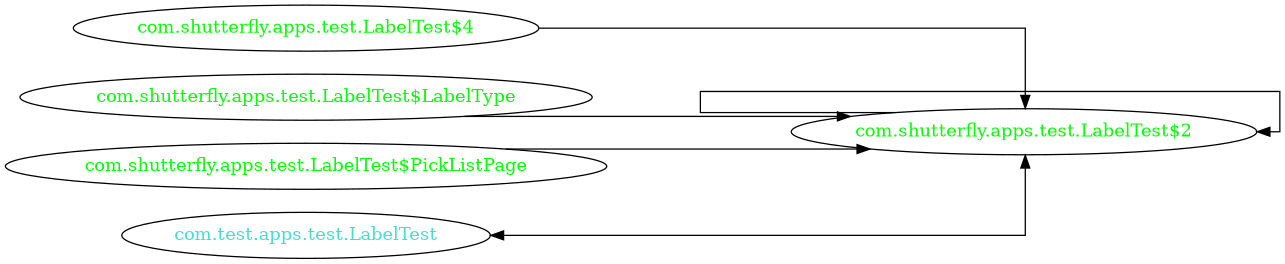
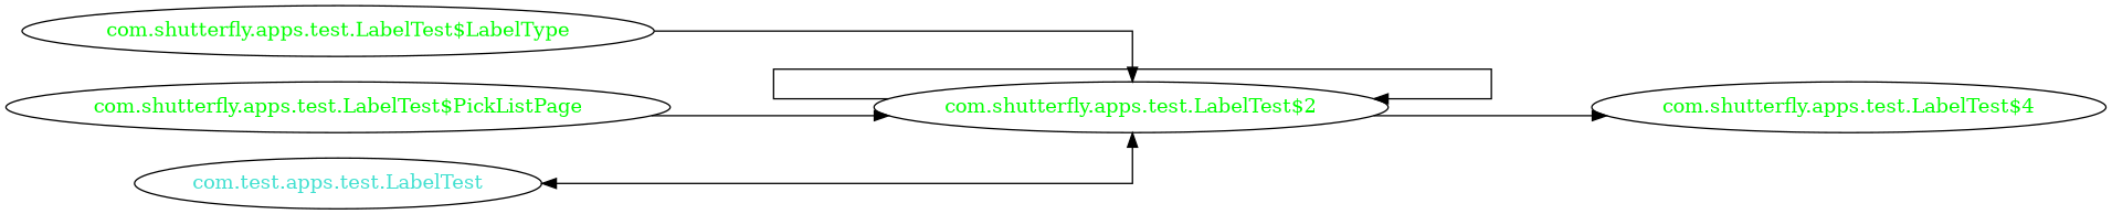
  digraph {
    concentrate=true
    rankdir=LR
    ranksep=2.0
    splines=ortho
    node [fontcolor=green]
    "com.shutterfly.apps.test.LabelTest$2"
    "com.shutterfly.apps.test.LabelTest$4"
    "com.shutterfly.apps.test.LabelTest$LabelType"
    "com.shutterfly.apps.test.LabelTest$PickListPage"
    n5 [fontcolor=turquoise label="com.test.apps.test.LabelTest"]
    "com.shutterfly.apps.test.LabelTest$2" -> "com.shutterfly.apps.test.LabelTest$2"
-   "com.shutterfly.apps.test.LabelTest$4" -> "com.shutterfly.apps.test.LabelTest$2"
+   "com.shutterfly.apps.test.LabelTest$2" -> "com.shutterfly.apps.test.LabelTest$4"
    "com.shutterfly.apps.test.LabelTest$LabelType" -> "com.shutterfly.apps.test.LabelTest$2"
    "com.shutterfly.apps.test.LabelTest$PickListPage" -> "com.shutterfly.apps.test.LabelTest$2"
    n5 -> "com.shutterfly.apps.test.LabelTest$2" [dir=both]
  }
